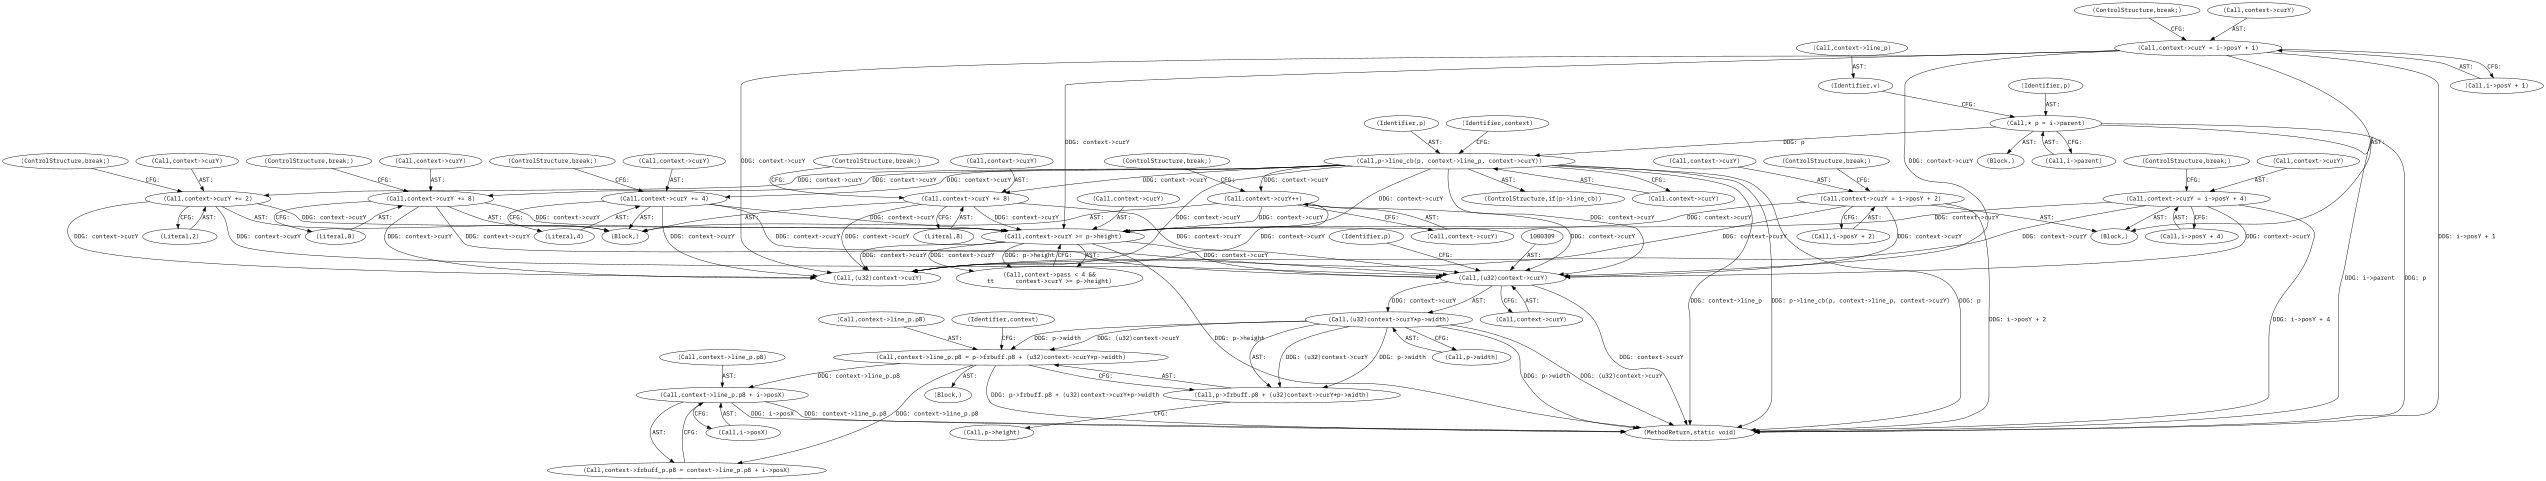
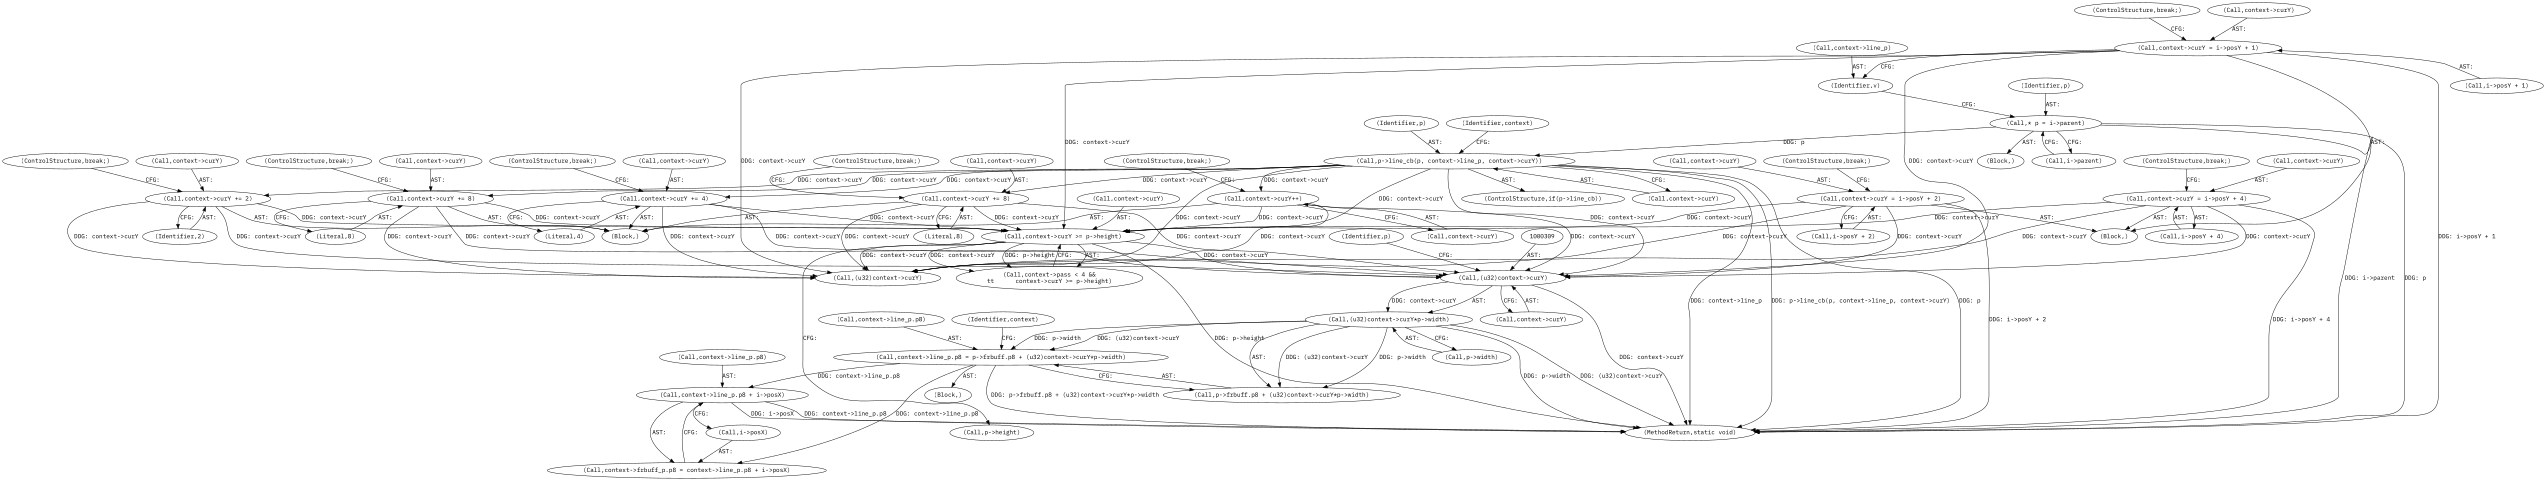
  digraph {
    fontname="IBM Plex Mono"
    node [fontname="IBM Plex Mono"]
    edge [fontname="IBM Plex Mono"]
    n1 [label="(Call,context->line_p.p8 + i->posX)"]
    n2 [label="(Call,context->frbuff_p.p8 = context->line_p.p8 + i->posX)"]
    n3 [label="(MethodReturn,static void)"]
    n4 [label="(Call,i->posX)"]
    n5 [label="(Call,context->line_p.p8 = p->frbuff.p8 + (u32)context->curY*p->width)"]
    n6 [label="(Block,)"]
    n7 [label="(Call,p->frbuff.p8 + (u32)context->curY*p->width)"]
    n8 [label="(Call,(u32)context->curY*p->width)"]
    n9 [label="(Call,p->width)"]
    n10 [label="(Call,(u32)context->curY)"]
    n11 [label="(Call,context->curY)"]
    n12 [label="(Call,context->curY += 4)"]
    n13 [label="(Call,context->curY >= p->height)"]
    n14 [label="(Block,)"]
    n15 [label="(Literal,4)"]
    n16 [label="(Call,(u32)context->curY)"]
    n17 [label="(Call,p->height)"]
    n18 [label="(Call,context->pass < 4 &&\n\t\t      context->curY >= p->height)"]
    n19 [label="(Call,p->line_cb(p, context->line_p, context->curY))"]
    n20 [label="(Call,context->curY++)"]
    n21 [label="(Call,context->curY += 8)"]
    n22 [label="(Call,context->curY += 2)"]
    n23 [label="(Call,context->curY += 8)"]
    n24 [label="(ControlStructure,if(p->line_cb))"]
    n25 [label="(Call,context->curY)"]
    n26 [label="(Call,context->curY)"]
    n27 [label="(Literal,8)"]
-   n28 [label="(Literal,2)"]
+   n28 [label="(Identifier,2)"]
    n29 [label="(Literal,8)"]
    n30 [label="(Call,* p = i->parent)"]
    n31 [label="(Call,i->parent)"]
    n32 [label="(Block,)"]
    n33 [label="(Call,context->curY = i->posY + 2)"]
    n34 [label="(Block,)"]
    n35 [label="(Call,i->posY + 2)"]
    n36 [label="(Call,context->curY = i->posY + 4)"]
    n37 [label="(Call,i->posY + 4)"]
    n38 [label="(Call,context->curY = i->posY + 1)"]
    n39 [label="(Call,i->posY + 1)"]
    n40 [label="(ControlStructure,break;)"]
    n41 [label="(ControlStructure,break;)"]
    n42 [label="(Call,context->line_p)"]
    n43 [label="(Identifier,v)"]
    n44 [label="(Call,context->curY)"]
    n45 [label="(Call,context->curY)"]
    n46 [label="(ControlStructure,break;)"]
    n47 [label="(ControlStructure,break;)"]
    n48 [label="(Call,context->line_p.p8)"]
    n49 [label="(Identifier,context)"]
    n50 [label="(ControlStructure,break;)"]
    n51 [label="(Identifier,p)"]
    n52 [label="(Call,context->line_p.p8)"]
    n53 [label="(Call,context->curY)"]
    n54 [label="(Call,context->curY)"]
    n55 [label="(Identifier,p)"]
    n56 [label="(Call,context->curY)"]
    n57 [label="(Call,context->curY)"]
    n58 [label="(Identifier,context)"]
    n59 [label="(ControlStructure,break;)"]
    n60 [label="(ControlStructure,break;)"]
    n61 [label="(Call,context->curY)"]
    n62 [label="(Call,context->curY)"]
    n63 [label="(Identifier,p)"]
    n64 [label="(ControlStructure,break;)"]
    1000309
    n1 -> n2 [label="AST: "]
    n1 -> n3 [label="DDG: i->posX"]
    n1 -> n3 [label="DDG: context->line_p.p8"]
    n1 -> n4 [label="CFG: "]
    n2 -> n1 [label="CFG: "]
-   n4 -> n1 [label="AST: "]
+   n4 -> n2 [label="AST: "]
    n5 -> n1 [label="DDG: context->line_p.p8"]
    n5 -> n2 [label="DDG: context->line_p.p8"]
    n5 -> n3 [label="DDG: p->frbuff.p8 + (u32)context->curY*p->width"]
    n5 -> n6 [label="AST: "]
    n5 -> n7 [label="CFG: "]
    n7 -> n5 [label="AST: "]
    n8 -> n3 [label="DDG: p->width"]
    n8 -> n3 [label="DDG: (u32)context->curY"]
    n8 -> n5 [label="DDG: (u32)context->curY"]
    n8 -> n5 [label="DDG: p->width"]
    n8 -> n7 [label="AST: "]
    n8 -> n7 [label="DDG: (u32)context->curY"]
    n8 -> n7 [label="DDG: p->width"]
    n8 -> n9 [label="CFG: "]
    n9 -> n8 [label="AST: "]
    n10 -> n3 [label="DDG: context->curY"]
    n10 -> n8 [label="AST: "]
    n10 -> n8 [label="DDG: context->curY"]
    n10 -> n11 [label="CFG: "]
    n11 -> n10 [label="AST: "]
    n12 -> n10 [label="DDG: context->curY"]
    n12 -> n13 [label="DDG: context->curY"]
    n12 -> n14 [label="AST: "]
    n12 -> n15 [label="CFG: "]
    n12 -> n16 [label="DDG: context->curY"]
    n13 -> n3 [label="DDG: p->height"]
    n13 -> n10 [label="DDG: context->curY"]
    n13 -> n16 [label="DDG: context->curY"]
-   n7 -> n17 [label="CFG: "]
+   n13 -> n17 [label="CFG: "]
    n13 -> n18 [label="AST: "]
    n13 -> n18 [label="DDG: context->curY"]
    n13 -> n18 [label="DDG: p->height"]
    n15 -> n12 [label="AST: "]
    n18 -> n13 [label="CFG: "]
    n19 -> n3 [label="DDG: context->line_p"]
    n19 -> n3 [label="DDG: p->line_cb(p, context->line_p, context->curY)"]
    n19 -> n3 [label="DDG: p"]
    n19 -> n10 [label="DDG: context->curY"]
    n19 -> n12 [label="DDG: context->curY"]
    n19 -> n13 [label="DDG: context->curY"]
    n19 -> n16 [label="DDG: context->curY"]
    n19 -> n20 [label="DDG: context->curY"]
    n19 -> n21 [label="DDG: context->curY"]
    n19 -> n22 [label="DDG: context->curY"]
    n19 -> n23 [label="DDG: context->curY"]
    n19 -> n24 [label="AST: "]
    n19 -> n25 [label="CFG: "]
    n20 -> n10 [label="DDG: context->curY"]
    n20 -> n13 [label="DDG: context->curY"]
    n20 -> n14 [label="AST: "]
    n20 -> n16 [label="DDG: context->curY"]
    n20 -> n26 [label="CFG: "]
    n21 -> n10 [label="DDG: context->curY"]
    n21 -> n13 [label="DDG: context->curY"]
    n21 -> n14 [label="AST: "]
    n21 -> n16 [label="DDG: context->curY"]
    n21 -> n27 [label="CFG: "]
    n22 -> n10 [label="DDG: context->curY"]
    n22 -> n13 [label="DDG: context->curY"]
    n22 -> n14 [label="AST: "]
    n22 -> n16 [label="DDG: context->curY"]
    n22 -> n28 [label="CFG: "]
    n23 -> n10 [label="DDG: context->curY"]
    n23 -> n13 [label="DDG: context->curY"]
    n23 -> n14 [label="AST: "]
    n23 -> n16 [label="DDG: context->curY"]
    n23 -> n29 [label="CFG: "]
    n25 -> n19 [label="AST: "]
    n26 -> n20 [label="AST: "]
    n27 -> n21 [label="AST: "]
    n28 -> n22 [label="AST: "]
    n29 -> n23 [label="AST: "]
    n30 -> n3 [label="DDG: p"]
    n30 -> n3 [label="DDG: i->parent"]
    n30 -> n19 [label="DDG: p"]
    n30 -> n31 [label="CFG: "]
    n30 -> n32 [label="AST: "]
-   n31 -> n30 [label="AST: "]
+   n31 -> n30 [label="CFG: "]
    n33 -> n3 [label="DDG: i->posY + 2"]
    n33 -> n10 [label="DDG: context->curY"]
    n33 -> n13 [label="DDG: context->curY"]
    n33 -> n16 [label="DDG: context->curY"]
    n33 -> n34 [label="AST: "]
    n33 -> n35 [label="CFG: "]
    n35 -> n33 [label="AST: "]
    n36 -> n3 [label="DDG: i->posY + 4"]
    n36 -> n10 [label="DDG: context->curY"]
    n36 -> n13 [label="DDG: context->curY"]
    n36 -> n16 [label="DDG: context->curY"]
    n36 -> n34 [label="AST: "]
-   n36 -> n37 [label="CFG: "]
+   n36 -> n37 [label="AST: "]
    n37 -> n36 [label="AST: "]
    n38 -> n3 [label="DDG: i->posY + 1"]
    n38 -> n10 [label="DDG: context->curY"]
    n38 -> n13 [label="DDG: context->curY"]
    n38 -> n16 [label="DDG: context->curY"]
    n38 -> n34 [label="AST: "]
-   n38 -> n39 [label="CFG: "]
+   n38 -> n43 [label="CFG: "]
    n39 -> n38 [label="AST: "]
    n40 -> n22 [label="CFG: "]
    n41 -> n36 [label="CFG: "]
    n42 -> n43 [label="AST: "]
    n43 -> n30 [label="CFG: "]
    n44 -> n21 [label="AST: "]
    n45 -> n33 [label="AST: "]
    n46 -> n38 [label="CFG: "]
    n47 -> n23 [label="CFG: "]
    n48 -> n1 [label="AST: "]
    n49 -> n19 [label="CFG: "]
    n50 -> n33 [label="CFG: "]
    n51 -> n19 [label="AST: "]
    n52 -> n5 [label="AST: "]
    n53 -> n22 [label="AST: "]
    n54 -> n12 [label="AST: "]
    n55 -> n30 [label="AST: "]
    n56 -> n13 [label="AST: "]
    n57 -> n36 [label="AST: "]
    n58 -> n5 [label="CFG: "]
    n59 -> n12 [label="CFG: "]
    n60 -> n20 [label="CFG: "]
    n61 -> n38 [label="AST: "]
    n62 -> n23 [label="AST: "]
    n63 -> n10 [label="CFG: "]
    n64 -> n21 [label="CFG: "]
    1000309 -> n10 [label="AST: "]
  }
